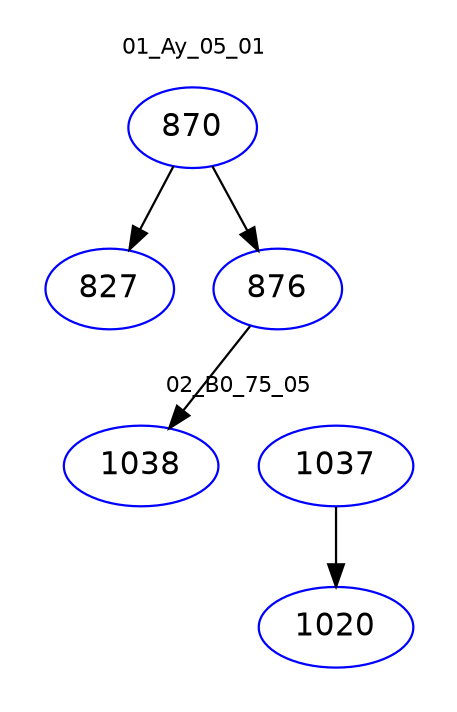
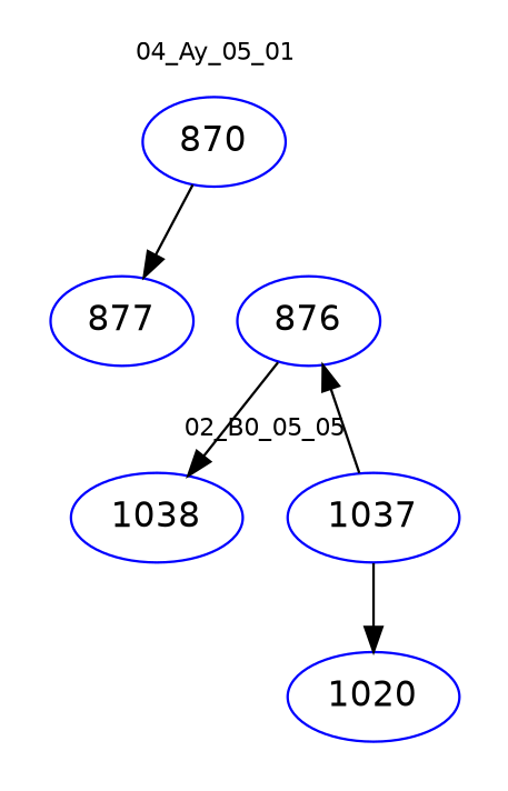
  digraph {
    fontname="DejaVu Sans"
    node [color=blue fontname="DejaVu Sans"]
    edge [color=black fontname="DejaVu Sans"]
    n1 [label=870]
-   n2 [label=827]
+   n2 [label=877]
    n3 [label=876]
    n4 [label=1037]
    n5 [label=1038]
    n6 [label=1020]
    subgraph cluster_1 {
      color=white
      fontsize=10
-     label="01_Ay_05_01"
+     label="04_Ay_05_01"
      n1
      n2
      n3
    }
    subgraph cluster_2 {
      color=white
      fontsize=10
-     label="02_B0_75_05"
+     label="02_B0_05_05"
      n4
      n5
      n6
    }
    n1 -> n2
-   n1 -> n3
+   n4 -> n3
    n3 -> n5
    n4 -> n6
  }
